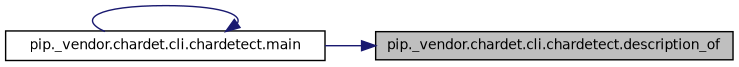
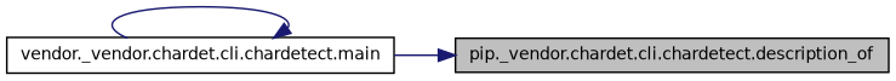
  digraph {
    rankdir=RL
    node [color=black fontname=Helvetica fontsize=10 shape=record style=filled]
    edge [color=midnightblue dir=back fontname=Helvetica fontsize=10 labelfontname=Helvetica labelfontsize=10 style=solid]
    n1 [fillcolor=grey75 fontcolor=black height=0.2 label="pip._vendor.chardet.cli.chardetect.description_of" width=0.4]
-   n2 [fillcolor=white height=0.2 label="pip._vendor.chardet.cli.chardetect.main" width=0.4]
+   n2 [fillcolor=white height=0.2 label="vendor._vendor.chardet.cli.chardetect.main" width=0.4]
    n1 -> n2
    n2 -> n2
  }
